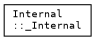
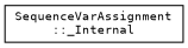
  digraph {
    rankdir=LR
    fontname="DejaVu Sans Mono"
-   n1 [color=black fillcolor=white fontname="DejaVu Sans Mono" fontsize=10 height=0.2 label="Internal\l::_Internal" shape=record style=filled width=0.4]
+   n1 [color=black fillcolor=white fontname="DejaVu Sans Mono" fontsize=10 height=0.2 label="SequenceVarAssignment\l::_Internal" shape=record style=filled width=0.4]
  }
